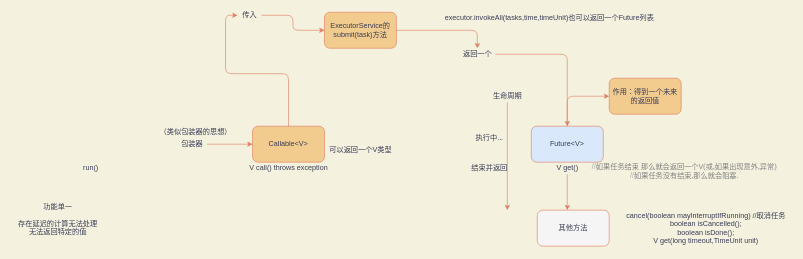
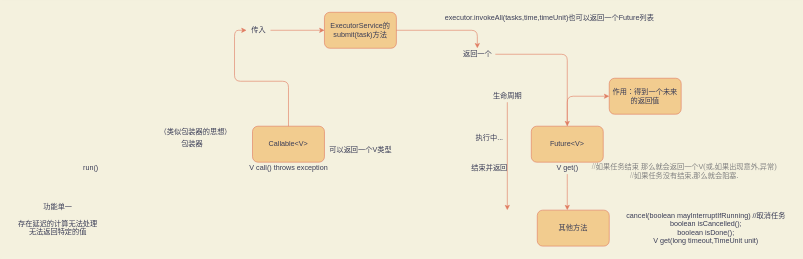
  <mxCell id="0" />
  <mxCell id="1" parent="0" />
- <mxCell id="2" value="" style="edgeStyle=orthogonalEdgeStyle;curved=0;rounded=1;sketch=0;orthogonalLoop=1;jettySize=auto;html=1;strokeColor=#E07A5F;fillColor=#F2CC8F;fontColor=#393C56;" edge="1" parent="1" source="7" target="4"><mxGeometry relative="1" as="geometry" /></mxCell>
  <mxCell id="3" style="edgeStyle=orthogonalEdgeStyle;curved=0;rounded=1;sketch=0;orthogonalLoop=1;jettySize=auto;html=1;entryX=0;entryY=0.5;entryDx=0;entryDy=0;strokeColor=#E07A5F;fillColor=#F2CC8F;fontColor=#393C56;" edge="1" parent="1" source="19" target="16"><mxGeometry relative="1" as="geometry" /></mxCell>
  <mxCell id="4" value="Callable&amp;lt;V&amp;gt;" style="rounded=1;whiteSpace=wrap;html=1;sketch=0;strokeColor=#E07A5F;fillColor=#F2CC8F;fontColor=#393C56;" vertex="1" parent="1"><mxGeometry x="420" y="210" width="120" height="60" as="geometry" /></mxCell>
  <mxCell id="5" value="功能单一&lt;br&gt;&lt;br&gt;存在延迟的计算无法处理&lt;br&gt;无法返回特定的值" style="text;html=1;align=center;verticalAlign=middle;resizable=0;points=[];autosize=1;fontColor=#393C56;" vertex="1" parent="1"><mxGeometry x="20" y="335" width="150" height="60" as="geometry" /></mxCell>
  <mxCell id="6" value="run()" style="text;html=1;align=center;verticalAlign=middle;resizable=0;points=[];autosize=1;fontColor=#393C56;" vertex="1" parent="1"><mxGeometry x="130" y="270" width="40" height="20" as="geometry" /></mxCell>
  <mxCell id="7" value="包装器" style="text;html=1;align=center;verticalAlign=middle;resizable=0;points=[];autosize=1;fontColor=#393C56;" vertex="1" parent="1"><mxGeometry x="294" y="230" width="50" height="20" as="geometry" /></mxCell>
  <mxCell id="8" value="V call() throws exception" style="text;html=1;align=center;verticalAlign=middle;resizable=0;points=[];autosize=1;fontColor=#393C56;" vertex="1" parent="1"><mxGeometry x="405" y="270" width="150" height="20" as="geometry" /></mxCell>
  <mxCell id="9" value="" style="endArrow=classic;html=1;strokeColor=#E07A5F;fillColor=#F2CC8F;fontColor=#393C56;" edge="1" parent="1"><mxGeometry width="50" height="50" relative="1" as="geometry"><mxPoint x="845" y="170" as="sourcePoint" /><mxPoint x="845" y="350" as="targetPoint" /></mxGeometry></mxCell>
  <mxCell id="10" value="生命周期" style="text;html=1;align=center;verticalAlign=middle;resizable=0;points=[];autosize=1;fontColor=#393C56;" vertex="1" parent="1"><mxGeometry x="815" y="150" width="60" height="20" as="geometry" /></mxCell>
  <mxCell id="11" style="edgeStyle=orthogonalEdgeStyle;curved=0;rounded=1;sketch=0;orthogonalLoop=1;jettySize=auto;html=1;strokeColor=#E07A5F;fillColor=#F2CC8F;fontColor=#393C56;entryX=0;entryY=0.5;entryDx=0;entryDy=0;" edge="1" parent="1" source="12" target="23"><mxGeometry relative="1" as="geometry"><mxPoint x="1055" y="170" as="targetPoint" /><Array as="points"><mxPoint x="945" y="160" /></Array></mxGeometry></mxCell>
- <mxCell id="12" value="Future&amp;lt;V&amp;gt;" style="rounded=1;whiteSpace=wrap;html=1;sketch=0;strokeColor=#E07A5F;fillColor=#dae8fc;fontColor=#393C56;" vertex="1" parent="1"><mxGeometry x="885" y="210" width="120" height="60" as="geometry" /></mxCell>
+ <mxCell id="12" value="Future&amp;lt;V&amp;gt;" style="rounded=1;whiteSpace=wrap;html=1;sketch=0;strokeColor=#E07A5F;fillColor=#F2CC8F;fontColor=#393C56;" vertex="1" parent="1"><mxGeometry x="885" y="210" width="120" height="60" as="geometry" /></mxCell>
  <mxCell id="13" style="edgeStyle=orthogonalEdgeStyle;curved=0;rounded=1;sketch=0;orthogonalLoop=1;jettySize=auto;html=1;strokeColor=#E07A5F;fillColor=#F2CC8F;fontColor=#393C56;" edge="1" parent="1" source="14"><mxGeometry relative="1" as="geometry"><mxPoint x="945" y="350" as="targetPoint" /></mxGeometry></mxCell>
  <mxCell id="14" value="V get()" style="text;html=1;align=center;verticalAlign=middle;resizable=0;points=[];autosize=1;fontColor=#393C56;" vertex="1" parent="1"><mxGeometry x="920" y="270" width="50" height="20" as="geometry" /></mxCell>
  <mxCell id="15" style="edgeStyle=orthogonalEdgeStyle;curved=0;rounded=1;sketch=0;orthogonalLoop=1;jettySize=auto;html=1;entryX=0.5;entryY=0;entryDx=0;entryDy=0;strokeColor=#E07A5F;fillColor=#F2CC8F;fontColor=#393C56;" edge="1" parent="1" source="17" target="12"><mxGeometry relative="1" as="geometry" /></mxCell>
  <mxCell id="16" value="ExecutorService的submit(task)方法" style="rounded=1;whiteSpace=wrap;html=1;sketch=0;strokeColor=#E07A5F;fillColor=#F2CC8F;fontColor=#393C56;" vertex="1" parent="1"><mxGeometry x="540" y="20" width="120" height="60" as="geometry" /></mxCell>
  <mxCell id="17" value="返回一个" style="text;html=1;align=center;verticalAlign=middle;resizable=0;points=[];autosize=1;fontColor=#393C56;" vertex="1" parent="1"><mxGeometry x="765" y="80" width="60" height="20" as="geometry" /></mxCell>
  <mxCell id="18" style="edgeStyle=orthogonalEdgeStyle;curved=0;rounded=1;sketch=0;orthogonalLoop=1;jettySize=auto;html=1;entryX=0.5;entryY=0;entryDx=0;entryDy=0;strokeColor=#E07A5F;fillColor=#F2CC8F;fontColor=#393C56;" edge="1" parent="1" source="16" target="17"><mxGeometry relative="1" as="geometry"><mxPoint x="940" y="100" as="sourcePoint" /><mxPoint x="780" y="200" as="targetPoint" /></mxGeometry></mxCell>
- <mxCell id="19" value="传入" style="text;html=1;align=center;verticalAlign=middle;resizable=0;points=[];autosize=1;fontColor=#393C56;" vertex="1" parent="1"><mxGeometry x="395" y="15" width="40" height="20" as="geometry" /></mxCell>
+ <mxCell id="19" value="传入" style="text;html=1;align=center;verticalAlign=middle;resizable=0;points=[];autosize=1;fontColor=#393C56;" vertex="1" parent="1"><mxGeometry x="410" y="40" width="40" height="20" as="geometry" /></mxCell>
  <mxCell id="20" style="edgeStyle=orthogonalEdgeStyle;curved=0;rounded=1;sketch=0;orthogonalLoop=1;jettySize=auto;html=1;entryX=0;entryY=0.5;entryDx=0;entryDy=0;strokeColor=#E07A5F;fillColor=#F2CC8F;fontColor=#393C56;" edge="1" parent="1" source="4" target="19"><mxGeometry relative="1" as="geometry"><mxPoint x="480.034" y="210" as="sourcePoint" /><mxPoint x="530" y="50" as="targetPoint" /></mxGeometry></mxCell>
  <mxCell id="21" value="执行中..." style="text;html=1;align=center;verticalAlign=middle;resizable=0;points=[];autosize=1;fontColor=#393C56;" vertex="1" parent="1"><mxGeometry x="785" y="220" width="60" height="20" as="geometry" /></mxCell>
  <mxCell id="22" value="结束并返回" style="text;html=1;align=center;verticalAlign=middle;resizable=0;points=[];autosize=1;fontColor=#393C56;" vertex="1" parent="1"><mxGeometry x="775" y="270" width="80" height="20" as="geometry" /></mxCell>
  <mxCell id="23" value="作用：得到一个未来的返回值" style="rounded=1;whiteSpace=wrap;html=1;sketch=0;strokeColor=#E07A5F;fillColor=#F2CC8F;fontColor=#393C56;" vertex="1" parent="1"><mxGeometry x="1015" y="130" width="120" height="60" as="geometry" /></mxCell>
  <mxCell id="24" value="可以返回一个V类型" style="text;html=1;align=center;verticalAlign=middle;resizable=0;points=[];autosize=1;fontColor=#393C56;" vertex="1" parent="1"><mxGeometry x="540" y="240" width="120" height="20" as="geometry" /></mxCell>
  <mxCell id="25" value="（类似包装器的思想）" style="text;html=1;align=center;verticalAlign=middle;resizable=0;points=[];autosize=1;fontColor=#393C56;" vertex="1" parent="1"><mxGeometry x="255" y="210" width="140" height="20" as="geometry" /></mxCell>
  <mxCell id="26" value="&lt;font style=&quot;font-size: 12px&quot;&gt;&lt;span style=&quot;font-family: &amp;#34;consolas&amp;#34; ; color: rgb(128 , 128 , 128)&quot;&gt;//&lt;/span&gt;&lt;span style=&quot;color: rgb(128 , 128 , 128) ; font-family: &amp;#34;arial&amp;#34;&quot;&gt;如果任务结束 那么就会返回一个V&lt;/span&gt;&lt;span style=&quot;font-family: &amp;#34;consolas&amp;#34; ; color: rgb(128 , 128 , 128)&quot;&gt;(&lt;/span&gt;&lt;span style=&quot;color: rgb(128 , 128 , 128) ; font-family: &amp;#34;arial&amp;#34;&quot;&gt;或&lt;/span&gt;&lt;span style=&quot;font-family: &amp;#34;consolas&amp;#34; ; color: rgb(128 , 128 , 128)&quot;&gt;,&lt;/span&gt;&lt;span style=&quot;color: rgb(128 , 128 , 128) ; font-family: &amp;#34;arial&amp;#34;&quot;&gt;如果出现意外&lt;/span&gt;&lt;span style=&quot;font-family: &amp;#34;consolas&amp;#34; ; color: rgb(128 , 128 , 128)&quot;&gt;,&lt;/span&gt;&lt;span style=&quot;color: rgb(128 , 128 , 128) ; font-family: &amp;#34;arial&amp;#34;&quot;&gt;异常&lt;/span&gt;&lt;span style=&quot;font-family: &amp;#34;consolas&amp;#34; ; color: rgb(128 , 128 , 128)&quot;&gt;)&lt;br&gt;&lt;/span&gt;&lt;span style=&quot;font-family: &amp;#34;consolas&amp;#34; ; color: rgb(128 , 128 , 128)&quot;&gt;//&lt;/span&gt;&lt;span style=&quot;color: rgb(128 , 128 , 128) ; font-family: &amp;#34;arial&amp;#34;&quot;&gt;如果任务没有结束&lt;/span&gt;&lt;span style=&quot;font-family: &amp;#34;consolas&amp;#34; ; color: rgb(128 , 128 , 128)&quot;&gt;,&lt;/span&gt;&lt;span style=&quot;color: rgb(128 , 128 , 128) ; font-family: &amp;#34;arial&amp;#34;&quot;&gt;那么就会阻塞&lt;/span&gt;&lt;span style=&quot;font-family: &amp;#34;consolas&amp;#34; ; color: rgb(128 , 128 , 128)&quot;&gt;.&lt;/span&gt;&lt;/font&gt;" style="text;html=1;align=center;verticalAlign=middle;resizable=0;points=[];autosize=1;fontColor=#393C56;" vertex="1" parent="1"><mxGeometry x="970" y="270" width="340" height="30" as="geometry" /></mxCell>
- <mxCell id="27" value="其他方法" style="rounded=1;whiteSpace=wrap;html=1;sketch=0;strokeColor=#E07A5F;fillColor=#f5f5f5;fontColor=#393C56;" vertex="1" parent="1"><mxGeometry x="895" y="350" width="120" height="60" as="geometry" /></mxCell>
+ <mxCell id="27" value="其他方法" style="rounded=1;whiteSpace=wrap;html=1;sketch=0;strokeColor=#E07A5F;fillColor=#F2CC8F;fontColor=#393C56;" vertex="1" parent="1"><mxGeometry x="895" y="350" width="120" height="60" as="geometry" /></mxCell>
  <mxCell id="28" value="cancel(boolean mayInterruptIfRunning) //取消任务&lt;br&gt;boolean isCancelled();&lt;br&gt;boolean isDone();&lt;br&gt;V get(long timeout,TimeUnit unit)" style="text;html=1;align=center;verticalAlign=middle;resizable=0;points=[];autosize=1;fontColor=#393C56;" vertex="1" parent="1"><mxGeometry x="1036" y="350" width="280" height="60" as="geometry" /></mxCell>
  <mxCell id="29" value="executor.invokeAll(tasks,time,timeUnit)也可以返回一个Future列表" style="text;html=1;align=center;verticalAlign=middle;resizable=0;points=[];autosize=1;fontColor=#393C56;" vertex="1" parent="1"><mxGeometry x="735" y="20" width="360" height="20" as="geometry" /></mxCell>
